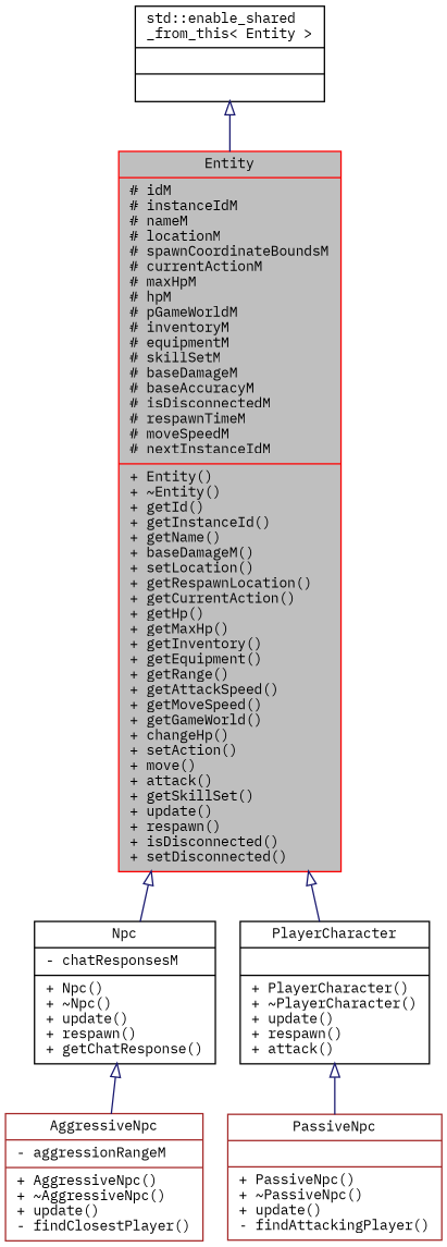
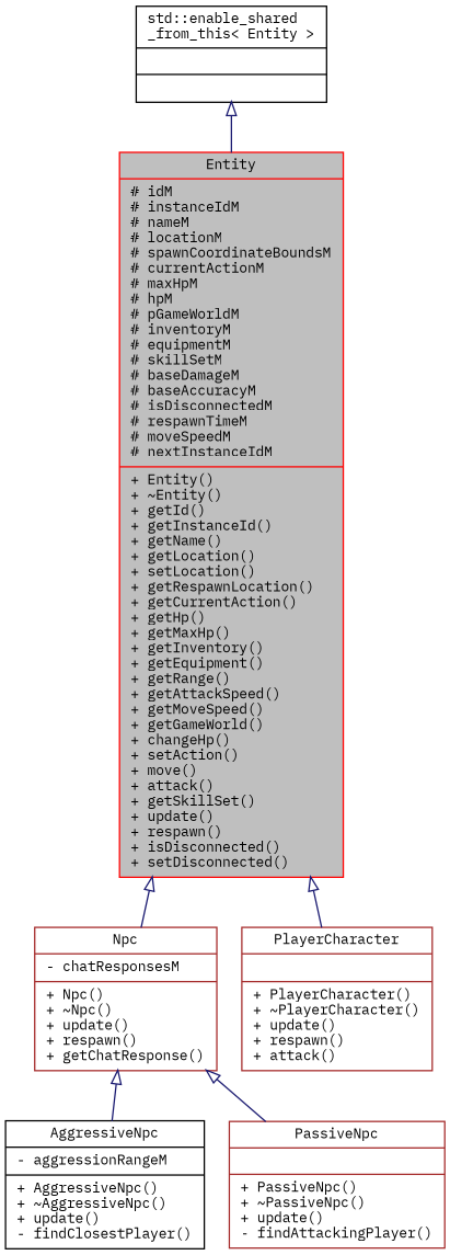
  digraph {
    fontname="IBM Plex Mono"
    node [color=brown fillcolor=white fontname="IBM Plex Mono" fontsize=10 shape=record style=filled]
    edge [arrowtail=onormal color=midnightblue dir=back fontname="IBM Plex Mono" fontsize=10 labelfontname=Helvetica labelfontsize=10 style=solid]
-   n1 [color=red fillcolor=grey75 fontcolor=black height=0.2 label="{Entity\n|# idM\l# instanceIdM\l# nameM\l# locationM\l# spawnCoordinateBoundsM\l# currentActionM\l# maxHpM\l# hpM\l# pGameWorldM\l# inventoryM\l# equipmentM\l# skillSetM\l# baseDamageM\l# baseAccuracyM\l# isDisconnectedM\l# respawnTimeM\l# moveSpeedM\l# nextInstanceIdM\l|+ Entity()\l+ ~Entity()\l+ getId()\l+ getInstanceId()\l+ getName()\l+ baseDamageM()\l+ setLocation()\l+ getRespawnLocation()\l+ getCurrentAction()\l+ getHp()\l+ getMaxHp()\l+ getInventory()\l+ getEquipment()\l+ getRange()\l+ getAttackSpeed()\l+ getMoveSpeed()\l+ getGameWorld()\l+ changeHp()\l+ setAction()\l+ move()\l+ attack()\l+ getSkillSet()\l+ update()\l+ respawn()\l+ isDisconnected()\l+ setDisconnected()\l}" width=0.4]
-   n2 [color=black height=0.2 label="{Npc\n|- chatResponsesM\l|+ Npc()\l+ ~Npc()\l+ update()\l+ respawn()\l+ getChatResponse()\l}" width=0.4]
-   n3 [color=black height=0.2 label="{PlayerCharacter\n||+ PlayerCharacter()\l+ ~PlayerCharacter()\l+ update()\l+ respawn()\l+ attack()\l}" width=0.4]
-   n4 [height=0.2 label="{AggressiveNpc\n|- aggressionRangeM\l|+ AggressiveNpc()\l+ ~AggressiveNpc()\l+ update()\l- findClosestPlayer()\l}" width=0.4]
+   n1 [color=red fillcolor=grey75 fontcolor=black height=0.2 label="{Entity\n|# idM\l# instanceIdM\l# nameM\l# locationM\l# spawnCoordinateBoundsM\l# currentActionM\l# maxHpM\l# hpM\l# pGameWorldM\l# inventoryM\l# equipmentM\l# skillSetM\l# baseDamageM\l# baseAccuracyM\l# isDisconnectedM\l# respawnTimeM\l# moveSpeedM\l# nextInstanceIdM\l|+ Entity()\l+ ~Entity()\l+ getId()\l+ getInstanceId()\l+ getName()\l+ getLocation()\l+ setLocation()\l+ getRespawnLocation()\l+ getCurrentAction()\l+ getHp()\l+ getMaxHp()\l+ getInventory()\l+ getEquipment()\l+ getRange()\l+ getAttackSpeed()\l+ getMoveSpeed()\l+ getGameWorld()\l+ changeHp()\l+ setAction()\l+ move()\l+ attack()\l+ getSkillSet()\l+ update()\l+ respawn()\l+ isDisconnected()\l+ setDisconnected()\l}" width=0.4]
+   n2 [height=0.2 label="{Npc\n|- chatResponsesM\l|+ Npc()\l+ ~Npc()\l+ update()\l+ respawn()\l+ getChatResponse()\l}" width=0.4]
+   n3 [height=0.2 label="{PlayerCharacter\n||+ PlayerCharacter()\l+ ~PlayerCharacter()\l+ update()\l+ respawn()\l+ attack()\l}" width=0.4]
+   n4 [color=black height=0.2 label="{AggressiveNpc\n|- aggressionRangeM\l|+ AggressiveNpc()\l+ ~AggressiveNpc()\l+ update()\l- findClosestPlayer()\l}" width=0.4]
    n5 [height=0.2 label="{PassiveNpc\n||+ PassiveNpc()\l+ ~PassiveNpc()\l+ update()\l- findAttackingPlayer()\l}" width=0.4]
    n6 [color=black height=0.2 label="{std::enable_shared\l_from_this\< Entity \>\n||}" width=0.4]
    n1 -> n2
    n1 -> n3
    n2 -> n4
-   n3 -> n5
+   n2 -> n5
    n6 -> n1
  }
